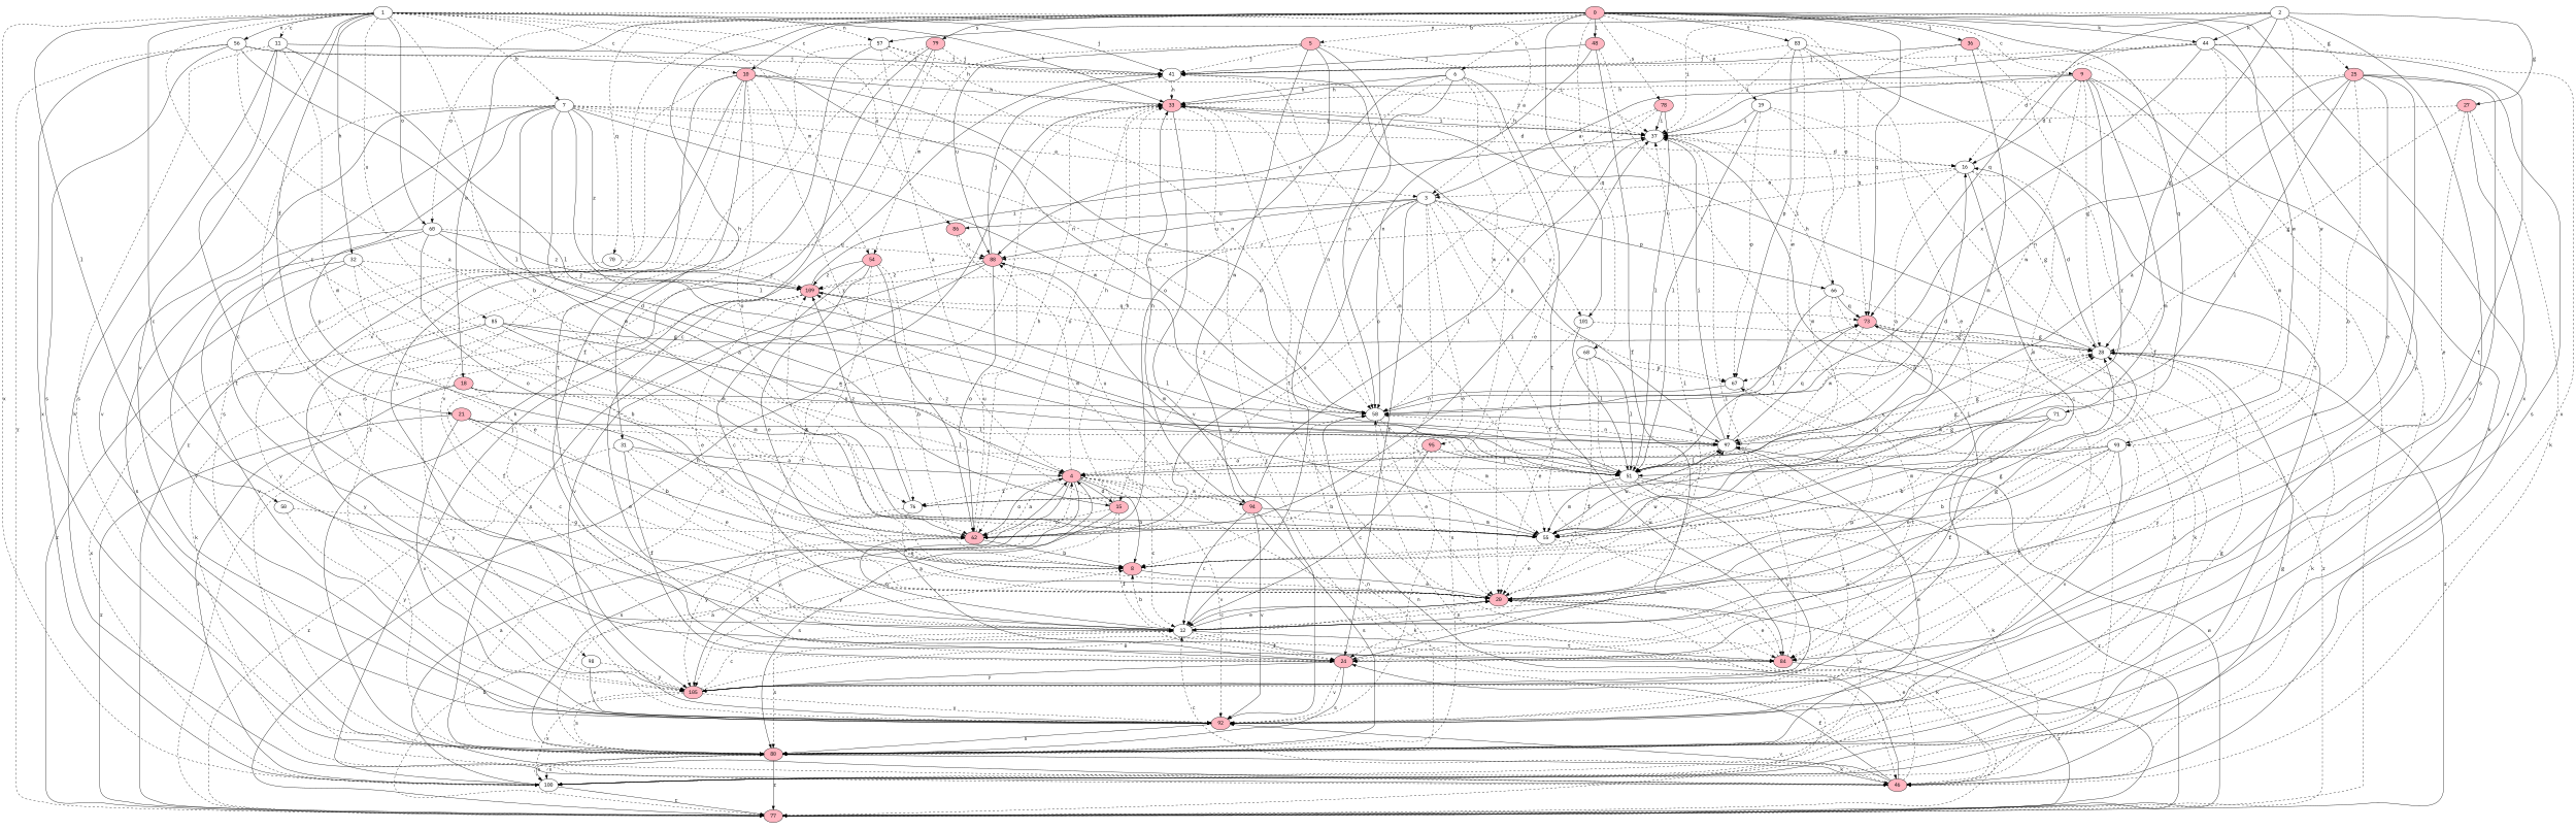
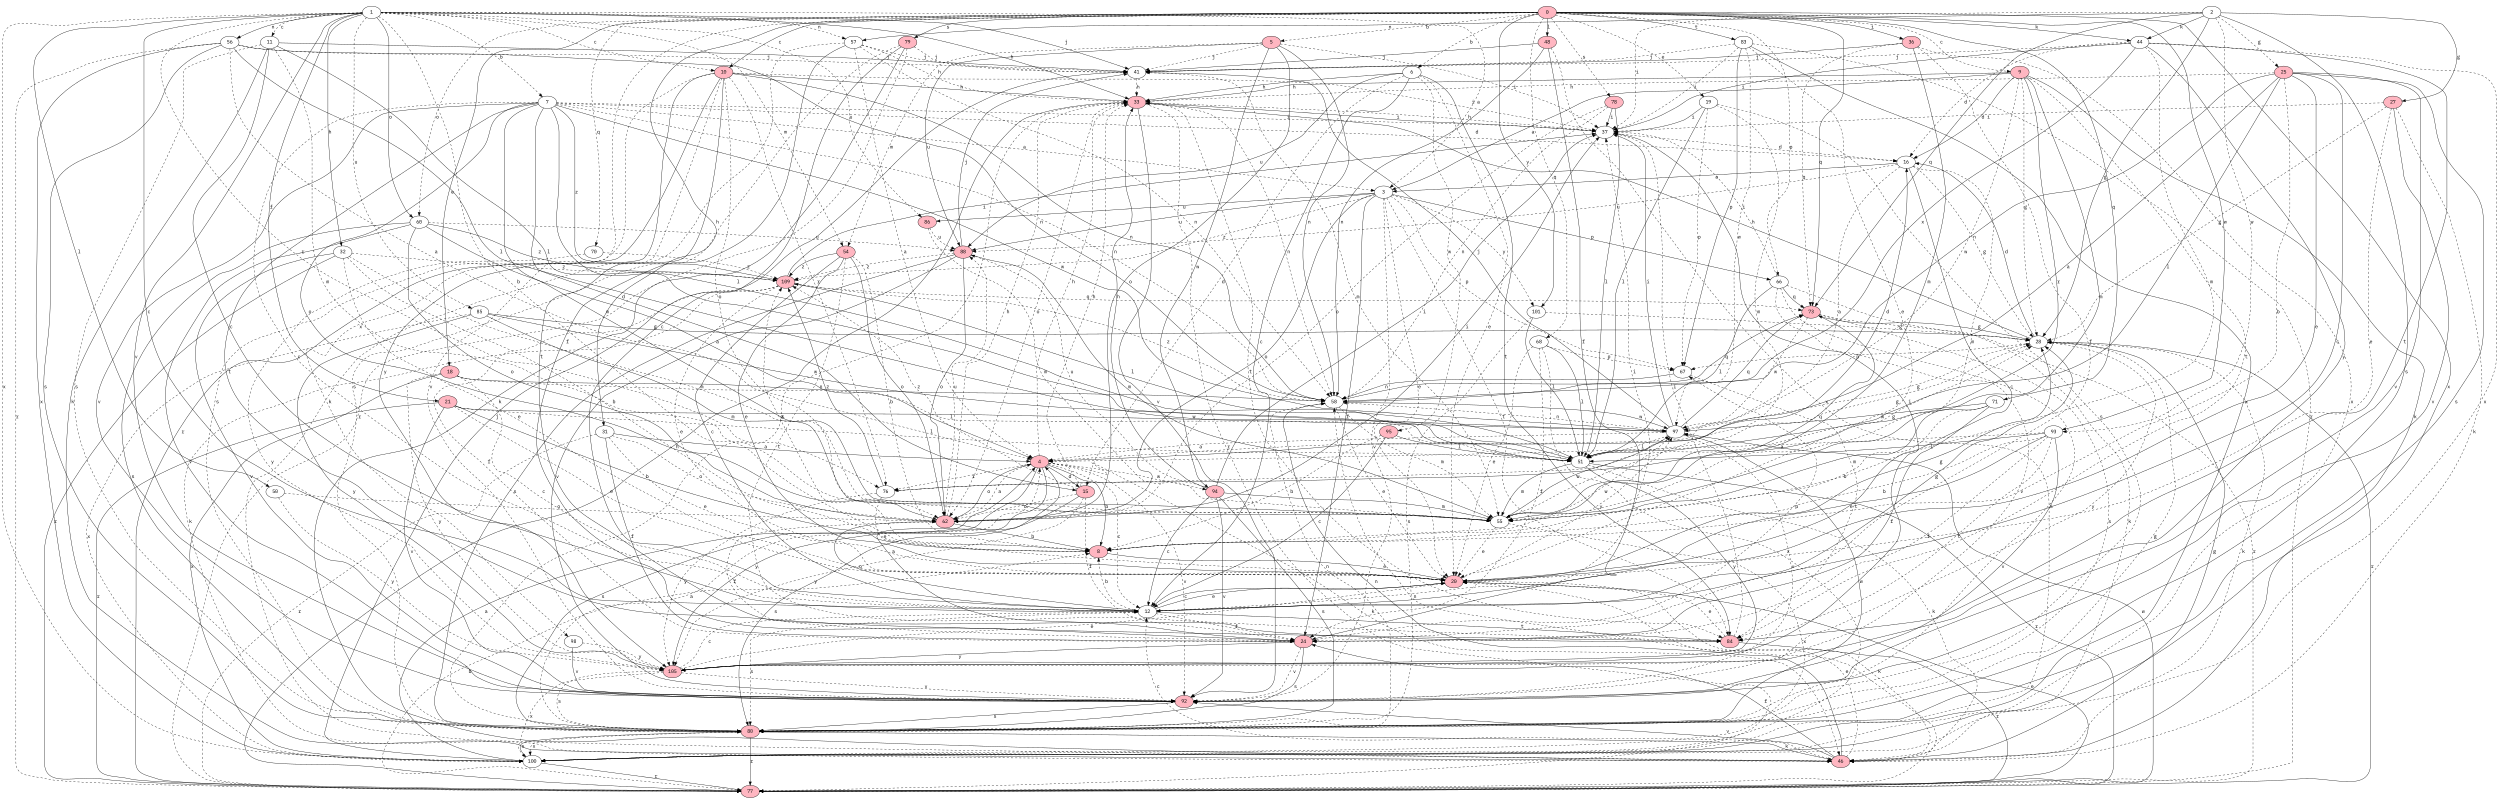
  strict digraph {
    fontname="IBM Plex Mono"
    node [fillcolor=white fontname="IBM Plex Mono" style=filled]
    edge [fontname="IBM Plex Mono" style=dashed]
    0 [fillcolor=lightpink]
    5 [fillcolor=lightpink]
    6
    9 [fillcolor=lightpink]
    10 [fillcolor=lightpink]
    18 [fillcolor=lightpink]
    19
    31
    36 [fillcolor=lightpink]
    44
    48 [fillcolor=lightpink]
    60
    66
    68
    70
    71
    73 [fillcolor=lightpink]
    78 [fillcolor=lightpink]
    79 [fillcolor=lightpink]
    83
    93
    98
    100
    101
    41
    54 [fillcolor=lightpink]
    37
    62 [fillcolor=lightpink]
    88 [fillcolor=lightpink]
    94 [fillcolor=lightpink]
    58
    12
    33 [fillcolor=lightpink]
    20 [fillcolor=lightpink]
    84 [fillcolor=lightpink]
    15 [fillcolor=lightpink]
    95 [fillcolor=lightpink]
    3
    76
    28
    46 [fillcolor=lightpink]
    16
    55
    97
    92 [fillcolor=lightpink]
    80 [fillcolor=lightpink]
    105 [fillcolor=lightpink]
    77 [fillcolor=lightpink]
    51
    67
    24 [fillcolor=lightpink]
    4 [fillcolor=lightpink]
    109 [fillcolor=lightpink]
    8 [fillcolor=lightpink]
    1
    7
    11
    21 [fillcolor=lightpink]
    32
    50
    56
    57
    85
    86 [fillcolor=lightpink]
    2
    25 [fillcolor=lightpink]
    27 [fillcolor=lightpink]
    0 -> 5 [label=b]
    0 -> 6 [label=b]
    0 -> 9 [label=c]
    0 -> 10 [label=c style=solid]
    0 -> 18 [label=e style=solid]
    0 -> 19 [label=e]
    0 -> 31 [label=h style=solid]
    0 -> 36 [label=i style=solid]
    0 -> 44 [label=k style=solid]
    0 -> 48 [label=l style=solid]
    0 -> 60 [label=o]
    0 -> 66 [label=p]
    0 -> 68 [label=q]
    0 -> 70 [label=q]
    0 -> 71 [label=q style=solid]
    0 -> 73 [label=q style=solid]
    0 -> 78 [label=s]
    0 -> 79 [label=s style=solid]
    0 -> 83 [label=t style=solid]
    0 -> 93 [label=w style=solid]
    0 -> 98 [label=x]
    0 -> 100 [label=x style=solid]
    0 -> 101 [label=y style=solid]
    5 -> 41 [label=j]
    5 -> 54 [label=m]
    5 -> 37 [label=i]
    5 -> 62 [label=o style=solid]
    5 -> 88 [label=u style=solid]
    5 -> 94 [label=w style=solid]
    5 -> 58 [label=n style=solid]
    6 -> 88 [label=u style=solid]
    6 -> 12 [label=c style=solid]
    6 -> 33 [label=h style=solid]
    6 -> 20 [label=e]
    6 -> 84 [label=t style=solid]
    6 -> 15 [label=d]
    6 -> 95 [label=w]
    9 -> 33 [label=h style=solid]
    9 -> 84 [label=t]
    9 -> 3 [label=a style=solid]
    9 -> 76 [label=r style=solid]
    9 -> 28 [label=g]
    9 -> 46 [label=k style=solid]
    9 -> 16 [label=d style=solid]
    9 -> 55 [label=m style=solid]
    9 -> 97 [label=w]
    10 -> 37 [label=i]
    10 -> 62 [label=o]
    10 -> 58 [label=n style=solid]
    10 -> 33 [label=h style=solid]
    10 -> 84 [label=t style=solid]
    10 -> 76 [label=r]
    10 -> 92 [label=v]
    10 -> 80 [label=s]
    10 -> 105 [label=y style=solid]
    10 -> 77 [label=r style=solid]
    18 -> 100 [label=x style=solid]
    18 -> 58 [label=n style=solid]
    18 -> 12 [label=c]
    18 -> 105 [label=y]
    18 -> 51 [label=l]
    19 -> 37 [label=i style=solid]
    19 -> 55 [label=m]
    19 -> 80 [label=s]
    19 -> 51 [label=l style=solid]
    19 -> 67 [label=p]
    31 -> 62 [label=o]
    31 -> 20 [label=e]
    31 -> 77 [label=r]
    31 -> 24 [label=f style=solid]
    31 -> 4 [label=a style=solid]
    36 -> 73 [label=q]
    36 -> 100 [label=x]
    36 -> 41 [label=j style=solid]
    36 -> 55 [label=m style=solid]
    36 -> 24 [label=f]
    44 -> 100 [label=x]
    44 -> 41 [label=j]
    44 -> 37 [label=i style=solid]
    44 -> 58 [label=x style=solid]
    44 -> 84 [label=t style=solid]
    44 -> 16 [label=d]
    44 -> 55 [label=m]
    44 -> 105 [label=y style=solid]
    48 -> 100 [label=x]
    48 -> 41 [label=j style=solid]
    48 -> 58 [label=n style=solid]
    48 -> 24 [label=f style=solid]
    60 -> 62 [label=o style=solid]
    60 -> 88 [label=u]
    60 -> 92 [label=v style=solid]
    60 -> 80 [label=s style=solid]
    60 -> 4 [label=a style=solid]
    60 -> 109 [label=z style=solid]
    66 -> 73 [label=q style=solid]
    66 -> 37 [label=i]
    66 -> 46 [label=k]
    66 -> 92 [label=v]
    66 -> 80 [label=s]
    66 -> 51 [label=l style=solid]
    68 -> 100 [label=x]
    68 -> 20 [label=e]
    68 -> 51 [label=l style=solid]
    68 -> 67 [label=p]
    68 -> 24 [label=f]
    70 -> 105 [label=y]
    70 -> 109 [label=z]
    71 -> 55 [label=m style=solid]
    71 -> 97 [label=w style=solid]
    71 -> 24 [label=f style=solid]
    71 -> 8 [label=b]
    73 -> 28 [label=g style=solid]
    73 -> 97 [label=w]
    73 -> 80 [label=s]
    73 -> 77 [label=r]
    78 -> 37 [label=i style=solid]
    78 -> 62 [label=o]
    78 -> 58 [label=n]
    78 -> 51 [label=l style=solid]
    79 -> 41 [label=j]
    79 -> 12 [label=c style=solid]
    79 -> 46 [label=k style=solid]
    79 -> 80 [label=s]
    79 -> 77 [label=r]
    83 -> 100 [label=x style=solid]
    83 -> 41 [label=j]
    83 -> 37 [label=i]
    83 -> 20 [label=e]
    83 -> 97 [label=w]
    83 -> 77 [label=r]
    83 -> 67 [label=p style=solid]
    93 -> 20 [label=e style=solid]
    93 -> 84 [label=t]
    93 -> 92 [label=v style=solid]
    93 -> 51 [label=l style=solid]
    93 -> 24 [label=f]
    93 -> 4 [label=a]
    93 -> 8 [label=b]
    98 -> 92 [label=v style=solid]
    98 -> 105 [label=y]
    100 -> 41 [label=j style=solid]
    100 -> 80 [label=s style=solid]
    100 -> 77 [label=r style=solid]
    100 -> 4 [label=a style=solid]
    101 -> 28 [label=g]
    101 -> 80 [label=s]
    101 -> 51 [label=l style=solid]
    41 -> 33 [label=h]
    41 -> 55 [label=m]
    54 -> 62 [label=o style=solid]
    54 -> 12 [label=c style=solid]
    54 -> 20 [label=e style=solid]
    54 -> 84 [label=t]
    54 -> 109 [label=z style=solid]
    54 -> 8 [label=b]
    37 -> 33 [label=h]
    37 -> 16 [label=d]
    62 -> 37 [label=i style=solid]
    62 -> 88 [label=u]
    62 -> 33 [label=h]
    62 -> 24 [label=f]
    62 -> 4 [label=a]
    62 -> 8 [label=b style=solid]
    88 -> 41 [label=j style=solid]
    88 -> 62 [label=o style=solid]
    88 -> 55 [label=m style=solid]
    88 -> 92 [label=v style=solid]
    88 -> 80 [label=s style=solid]
    88 -> 109 [label=z]
    94 -> 37 [label=i style=solid]
    94 -> 88 [label=u]
    94 -> 12 [label=c style=solid]
    94 -> 33 [label=h style=solid]
    94 -> 55 [label=m style=solid]
    94 -> 92 [label=v style=solid]
    94 -> 80 [label=s style=solid]
    58 -> 73 [label=q style=solid]
    58 -> 20 [label=e]
    58 -> 55 [label=m]
    58 -> 97 [label=w style=solid]
    58 -> 109 [label=z]
    12 -> 37 [label=i]
    12 -> 62 [label=o style=solid]
    12 -> 20 [label=e style=solid]
    12 -> 84 [label=t style=solid]
    12 -> 28 [label=g style=solid]
    12 -> 80 [label=s]
    12 -> 24 [label=f]
    12 -> 8 [label=b]
    33 -> 37 [label=i style=solid]
    33 -> 62 [label=o]
    33 -> 58 [label=n]
    33 -> 84 [label=t]
    33 -> 92 [label=v style=solid]
    33 -> 80 [label=s]
    33 -> 77 [label=r]
    20 -> 12 [label=c style=solid]
    20 -> 28 [label=g style=solid]
    20 -> 46 [label=k]
-   20 -> 97 [label=w]
+   20 -> 97 [label=y]
    84 -> 37 [label=i]
    84 -> 20 [label=e]
    84 -> 77 [label=r style=solid]
    15 -> 62 [label=o]
    15 -> 33 [label=h]
    15 -> 80 [label=s style=solid]
    15 -> 105 [label=y]
    15 -> 24 [label=f]
    15 -> 109 [label=z]
    95 -> 12 [label=c style=solid]
    95 -> 51 [label=l style=solid]
    95 -> 8 [label=b]
    3 -> 66 [label=p style=solid]
    3 -> 101 [label=y]
    3 -> 62 [label=o style=solid]
    3 -> 88 [label=u style=solid]
    3 -> 20 [label=e]
    3 -> 84 [label=t]
    3 -> 92 [label=v]
    3 -> 67 [label=p]
    3 -> 24 [label=f style=solid]
    3 -> 109 [label=z]
    3 -> 86 [label=u style=solid]
    76 -> 20 [label=e]
    76 -> 28 [label=g]
    76 -> 105 [label=y]
    76 -> 109 [label=z style=solid]
    28 -> 33 [label=h style=solid]
    28 -> 46 [label=k]
    28 -> 16 [label=d style=solid]
    28 -> 105 [label=y]
    28 -> 77 [label=r style=solid]
    28 -> 67 [label=p]
    46 -> 58 [label=n style=solid]
    46 -> 12 [label=c]
    46 -> 20 [label=e]
    46 -> 28 [label=g style=solid]
    46 -> 92 [label=v style=solid]
    46 -> 24 [label=f style=solid]
    16 -> 88 [label=u]
    16 -> 12 [label=c style=solid]
-   16 -> 3 [label=a]
+   16 -> 3 [label=a style=solid]
    16 -> 28 [label=g]
    16 -> 55 [label=m]
    16 -> 4 [label=a]
    55 -> 73 [label=q style=solid]
    55 -> 100 [label=x]
    55 -> 20 [label=e]
    55 -> 97 [label=w style=solid]
    97 -> 73 [label=q style=solid]
    97 -> 41 [label=j style=solid]
    97 -> 37 [label=i style=solid]
    97 -> 58 [label=n]
    97 -> 28 [label=g]
    97 -> 92 [label=v]
    97 -> 51 [label=l]
    97 -> 4 [label=a]
    92 -> 80 [label=s style=solid]
    80 -> 100 [label=x]
    80 -> 58 [label=n]
    80 -> 28 [label=g]
    80 -> 46 [label=k style=solid]
    80 -> 97 [label=w style=solid]
    80 -> 77 [label=r style=solid]
    80 -> 4 [label=a]
    105 -> 100 [label=x]
    105 -> 37 [label=i style=solid]
    105 -> 12 [label=c]
    105 -> 20 [label=e]
    105 -> 92 [label=v]
    105 -> 80 [label=s]
    77 -> 58 [label=n]
    77 -> 33 [label=h style=solid]
    77 -> 20 [label=e style=solid]
    77 -> 97 [label=w style=solid]
    77 -> 8 [label=b]
    51 -> 28 [label=g]
    51 -> 46 [label=k]
    51 -> 16 [label=d style=solid]
    51 -> 55 [label=m style=solid]
    51 -> 105 [label=y style=solid]
    51 -> 77 [label=r style=solid]
    67 -> 58 [label=n style=solid]
    67 -> 84 [label=t]
    24 -> 92 [label=v]
    24 -> 80 [label=s style=solid]
    24 -> 105 [label=y style=solid]
    24 -> 67 [label=p]
    24 -> 4 [label=a style=solid]
    4 -> 62 [label=o style=solid]
    4 -> 94 [label=w]
    4 -> 12 [label=c]
    4 -> 33 [label=h]
    4 -> 15 [label=d style=solid]
    4 -> 76 [label=r]
    4 -> 46 [label=k]
    4 -> 92 [label=v]
    4 -> 80 [label=s style=solid]
    4 -> 105 [label=y style=solid]
    4 -> 8 [label=b style=solid]
    109 -> 73 [label=q]
    109 -> 37 [label=i style=solid]
    109 -> 20 [label=e]
    109 -> 46 [label=k]
    109 -> 51 [label=l style=solid]
    109 -> 24 [label=f]
    8 -> 20 [label=e style=solid]
    8 -> 97 [label=w]
    8 -> 109 [label=z]
    1 -> 10 [label=c]
    1 -> 60 [label=o style=solid]
    1 -> 100 [label=x]
    1 -> 41 [label=j style=solid]
    1 -> 54 [label=m]
    1 -> 12 [label=c style=solid]
    1 -> 33 [label=h style=solid]
    1 -> 3 [label=a]
    1 -> 76 [label=r]
    1 -> 92 [label=v style=solid]
    1 -> 8 [label=b]
    1 -> 7 [label=b]
    1 -> 11 [label=c]
    1 -> 21 [label=f style=solid]
    1 -> 32 [label=h style=solid]
    1 -> 50 [label=l style=solid]
    1 -> 56 [label=n style=solid]
    1 -> 57 [label=n]
    1 -> 85 [label=u]
    1 -> 86 [label=u]
    7 -> 37 [label=i]
    7 -> 62 [label=o style=solid]
    7 -> 58 [label=n]
    7 -> 12 [label=c]
    7 -> 84 [label=t style=solid]
    7 -> 15 [label=d style=solid]
    7 -> 3 [label=a]
    7 -> 16 [label=d]
    7 -> 55 [label=m style=solid]
    7 -> 97 [label=w style=solid]
    7 -> 92 [label=v style=solid]
    7 -> 51 [label=l style=solid]
    7 -> 109 [label=z style=solid]
    11 -> 41 [label=j style=solid]
    11 -> 12 [label=c style=solid]
    11 -> 46 [label=k style=solid]
    11 -> 55 [label=m]
    11 -> 80 [label=s]
    11 -> 51 [label=l style=solid]
    21 -> 20 [label=e]
    21 -> 97 [label=w style=solid]
    21 -> 92 [label=v style=solid]
    21 -> 77 [label=r style=solid]
    21 -> 51 [label=l]
    21 -> 8 [label=b style=solid]
    32 -> 20 [label=e]
    32 -> 55 [label=m]
    32 -> 92 [label=v style=solid]
    32 -> 77 [label=r style=solid]
    32 -> 109 [label=z]
    32 -> 8 [label=b]
    50 -> 62 [label=o]
    50 -> 105 [label=y]
    56 -> 100 [label=x style=solid]
    56 -> 41 [label=j]
    56 -> 58 [label=n style=solid]
    56 -> 80 [label=s style=solid]
    56 -> 77 [label=r]
    56 -> 51 [label=l style=solid]
    56 -> 4 [label=a]
    57 -> 41 [label=j]
    57 -> 58 [label=n]
    57 -> 33 [label=h]
    57 -> 46 [label=k]
    57 -> 24 [label=f style=solid]
    57 -> 4 [label=a]
    85 -> 100 [label=x]
    85 -> 28 [label=g style=solid]
    85 -> 55 [label=m style=solid]
    85 -> 97 [label=w style=solid]
    85 -> 105 [label=y style=solid]
    86 -> 88 [label=u]
    86 -> 55 [label=m]
    2 -> 44 [label=k style=solid]
    2 -> 73 [label=q style=solid]
    2 -> 93 [label=w]
    2 -> 37 [label=i]
    2 -> 28 [label=g style=solid]
    2 -> 80 [label=s style=solid]
    2 -> 57 [label=n style=solid]
    2 -> 25 [label=g]
    2 -> 27 [label=g style=solid]
    25 -> 58 [label=n style=solid]
    25 -> 12 [label=c style=solid]
    25 -> 33 [label=h]
    25 -> 20 [label=e style=solid]
    25 -> 92 [label=v style=solid]
    25 -> 80 [label=s style=solid]
    25 -> 51 [label=l style=solid]
    25 -> 4 [label=a style=solid]
    25 -> 8 [label=b]
    27 -> 37 [label=i]
    27 -> 20 [label=e]
    27 -> 28 [label=g]
    27 -> 46 [label=k]
    27 -> 92 [label=v style=solid]
  }
